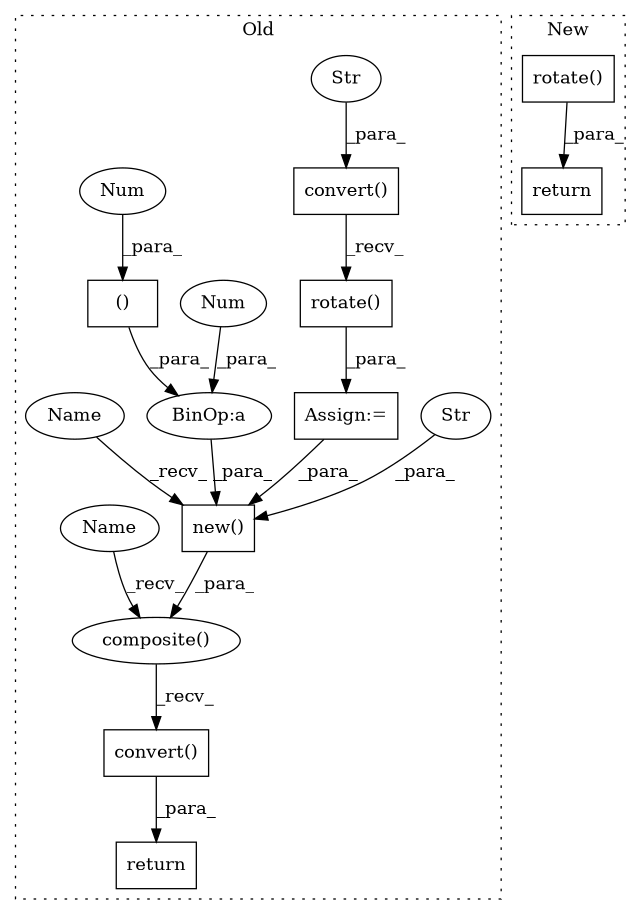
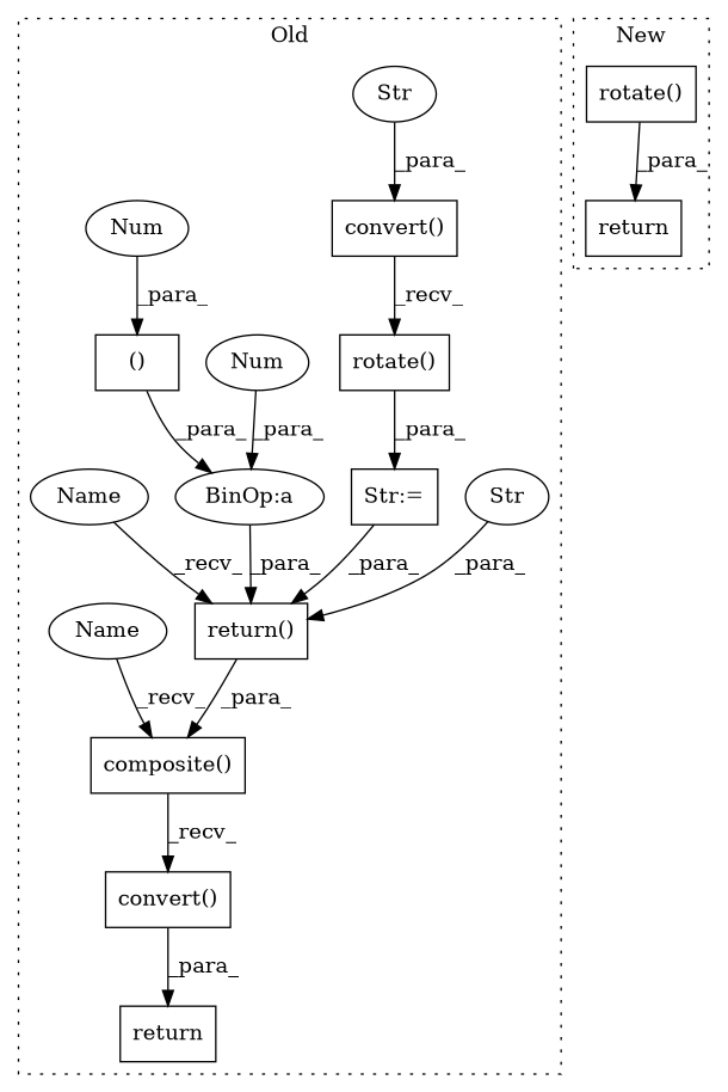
  digraph {
    node [a=75 l=3 shape=box]
-   n1 [l="10,1" label="new()" s="9941,9979"]
+   n1 [l="10,1" label="return()" s="9941,9979"]
    n2 [a=93 l=7 label=return s=9886]
-   n3 [a=68 label="Assign:=" s=9839]
-   n4 [l="16,1" label="composite()" s="9893,10012" shape=ellipse]
+   n3 [a=68 label="Str:=" s=9839]
+   n4 [l="16,1" label="composite()" s="9893,10012"]
    n5 [a=54 l=0 label="()" s=9973]
    n6 [a=82 label="BinOp:a" s=9975 shape=ellipse]
    n7 [a=66 l=6 label=Str s=9951 shape=ellipse]
    n8 [l="129,1" label="convert()" s="9893,10032"]
    n9 [l="29,1" label="rotate()" s="9842,9880"]
    n10 [l="14,1" label="convert()" s="9842,9862"]
    n11 [a=66 l=6 label=Str s=9856 shape=ellipse]
    n12 [a=76 l=1 label=Num s=9978 shape=ellipse]
    n13 [a=76 label=Num s=9970 shape=ellipse]
    n14 [a=87 l=5 label=Name s=9941 shape=ellipse]
    n15 [a=87 l=5 label=Name s=9893 shape=ellipse]
    n16 [a=93 l=7 label=return s=17416]
    n17 [l="13,1" label="rotate()" s="17423,17443"]
    subgraph cluster_1 {
      label=Old
      style=dotted
      n1
      n2
      n3
      n4
      n5
      n6
      n7
      n8
      n9
      n10
      n11
      n12
      n13
      n14
      n15
    }
    subgraph cluster_2 {
      label=New
      style=dotted
      n16
      n17
    }
    n1 -> n4 [label=_para_]
    n3 -> n1 [label=_para_]
    n4 -> n8 [label=_recv_]
    n5 -> n6 [label=_para_]
    n6 -> n1 [label=_para_]
    n7 -> n1 [label=_para_]
    n8 -> n2 [label=_para_]
    n9 -> n3 [label=_para_]
    n10 -> n9 [label=_recv_]
    n11 -> n10 [label=_para_]
    n12 -> n6 [label=_para_]
    n13 -> n5 [label=_para_]
    n14 -> n1 [label=_recv_]
    n15 -> n4 [label=_recv_]
    n17 -> n16 [label=_para_]
  }
